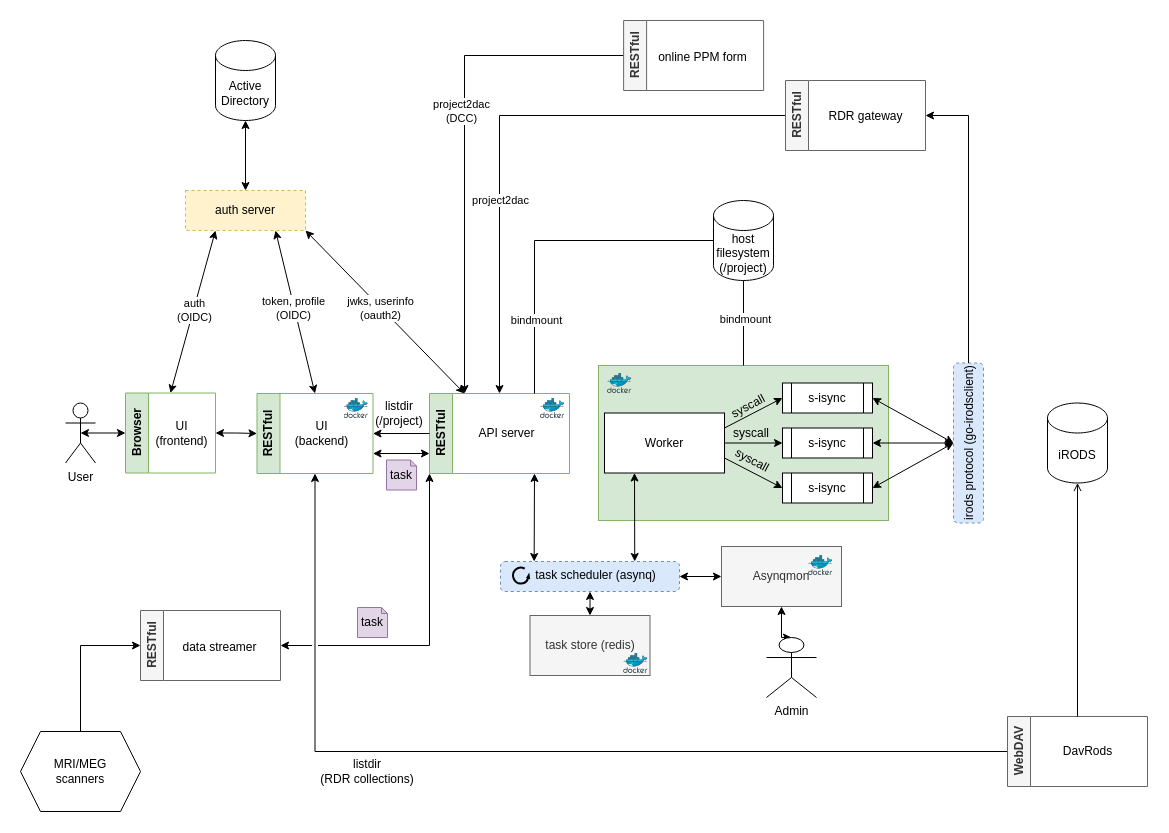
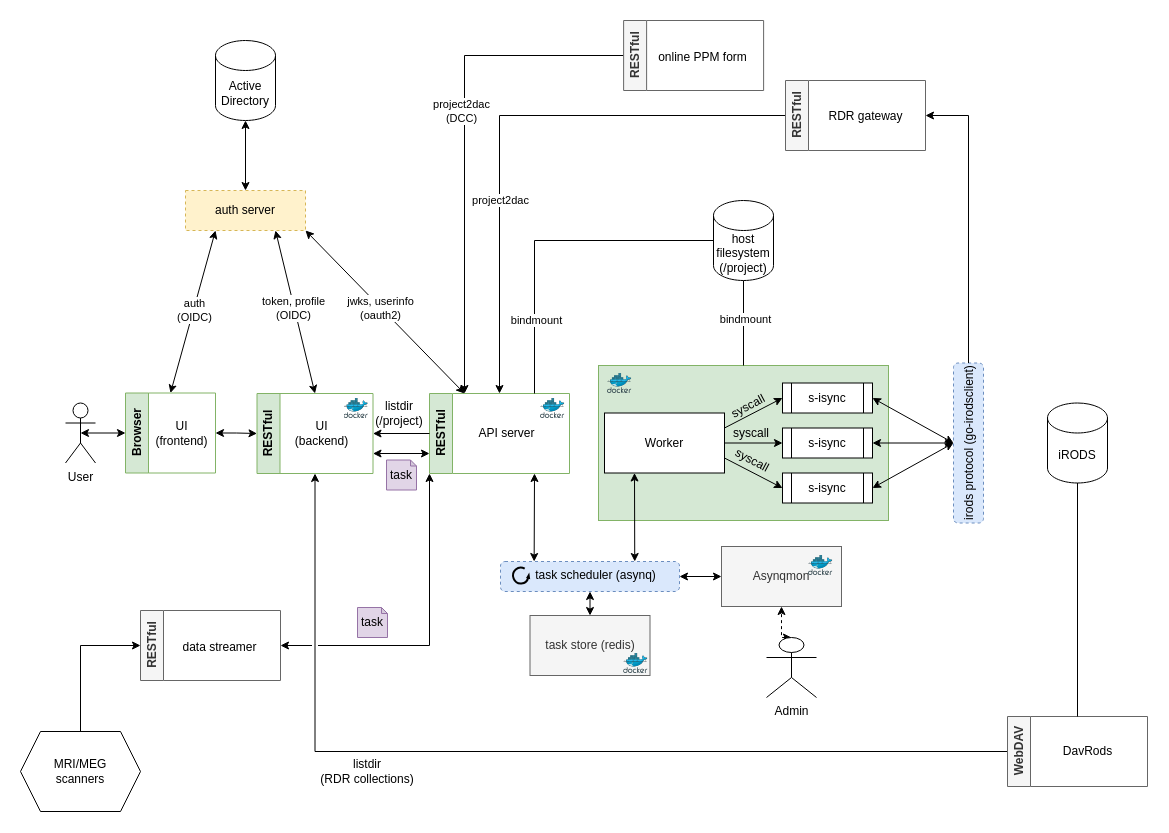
  <mxCell id="0" />
  <mxCell id="1" parent="0" />
  <mxCell id="2" value="task store (redis)" style="rounded=0;whiteSpace=wrap;html=1;fillColor=#f5f5f5;fontColor=#333333;strokeColor=#666666;" parent="1" vertex="1"><mxGeometry x="529.5" y="615" width="120" height="60" as="geometry" /></mxCell>
  <mxCell id="3" value="" style="rounded=0;whiteSpace=wrap;html=1;strokeWidth=1;fillColor=#d5e8d4;strokeColor=#82b366;" parent="1" vertex="1"><mxGeometry x="598" y="365" width="290" height="155" as="geometry" /></mxCell>
  <mxCell id="4" style="rounded=0;orthogonalLoop=1;jettySize=auto;html=1;exitX=0.75;exitY=1;exitDx=0;exitDy=0;entryX=0.188;entryY=0;entryDx=0;entryDy=0;startArrow=classic;startFill=1;entryPerimeter=0;strokeWidth=1;" parent="1" source="8" target="30" edge="1"><mxGeometry relative="1" as="geometry" /></mxCell>
  <mxCell id="5" style="edgeStyle=orthogonalEdgeStyle;rounded=0;orthogonalLoop=1;jettySize=auto;html=1;exitX=0.5;exitY=0;exitDx=0;exitDy=0;entryX=0;entryY=0.5;entryDx=0;entryDy=0;startArrow=classic;startFill=1;endArrow=none;endFill=0;" parent="1" source="8" target="49" edge="1"><mxGeometry relative="1" as="geometry" /></mxCell>
  <mxCell id="6" value="project2dac" style="edgeLabel;html=1;align=center;verticalAlign=middle;resizable=0;points=[];" parent="5" vertex="1" connectable="0"><mxGeometry x="-0.378" relative="1" as="geometry"><mxPoint y="-19" as="offset" /></mxGeometry></mxCell>
  <mxCell id="7" style="edgeStyle=orthogonalEdgeStyle;rounded=0;orthogonalLoop=1;jettySize=auto;html=1;exitX=0;exitY=0.75;exitDx=0;exitDy=0;entryX=1;entryY=0.75;entryDx=0;entryDy=0;startArrow=classic;startFill=1;" parent="1" source="8" target="37" edge="1"><mxGeometry relative="1" as="geometry" /></mxCell>
  <mxCell id="8" value="RESTful" style="swimlane;horizontal=0;whiteSpace=wrap;html=1;strokeWidth=1;fillColor=#d5e8d4;strokeColor=#82b366;fillStyle=auto;swimlaneFillColor=default;" parent="1" vertex="1"><mxGeometry x="429" y="393" width="140" height="80" as="geometry" /></mxCell>
  <mxCell id="9" value="API server" style="text;html=1;align=center;verticalAlign=middle;resizable=0;points=[];autosize=1;strokeColor=none;fillColor=none;strokeWidth=1;" parent="8" vertex="1"><mxGeometry x="37" y="25" width="80" height="30" as="geometry" /></mxCell>
  <mxCell id="10" value="" style="image;sketch=0;aspect=fixed;html=1;points=[];align=center;fontSize=12;image=img/lib/mscae/Docker.svg;strokeWidth=1;" parent="8" vertex="1"><mxGeometry x="111" y="5" width="24.39" height="20" as="geometry" /></mxCell>
  <mxCell id="11" style="rounded=0;orthogonalLoop=1;jettySize=auto;html=1;exitX=1;exitY=0.25;exitDx=0;exitDy=0;entryX=0;entryY=0.5;entryDx=0;entryDy=0;strokeWidth=1;" parent="1" source="14" target="16" edge="1"><mxGeometry relative="1" as="geometry" /></mxCell>
  <mxCell id="12" style="edgeStyle=orthogonalEdgeStyle;rounded=0;orthogonalLoop=1;jettySize=auto;html=1;exitX=1;exitY=0.5;exitDx=0;exitDy=0;strokeWidth=1;" parent="1" source="14" target="18" edge="1"><mxGeometry relative="1" as="geometry" /></mxCell>
  <mxCell id="13" style="rounded=0;orthogonalLoop=1;jettySize=auto;html=1;exitX=1;exitY=0.75;exitDx=0;exitDy=0;entryX=0;entryY=0.5;entryDx=0;entryDy=0;strokeWidth=1;" parent="1" source="14" target="20" edge="1"><mxGeometry relative="1" as="geometry" /></mxCell>
  <mxCell id="14" value="Worker" style="rounded=0;whiteSpace=wrap;html=1;strokeWidth=1;" parent="1" vertex="1"><mxGeometry x="604" y="412.5" width="120" height="60" as="geometry" /></mxCell>
  <mxCell id="15" style="rounded=0;orthogonalLoop=1;jettySize=auto;html=1;exitX=1;exitY=0.5;exitDx=0;exitDy=0;entryX=0.5;entryY=0;entryDx=0;entryDy=0;startArrow=classic;startFill=1;strokeWidth=1;" parent="1" source="16" target="31" edge="1"><mxGeometry relative="1" as="geometry" /></mxCell>
  <mxCell id="16" value="s-isync" style="shape=process;whiteSpace=wrap;html=1;backgroundOutline=1;strokeWidth=1;" parent="1" vertex="1"><mxGeometry x="782" y="382.5" width="90" height="30" as="geometry" /></mxCell>
  <mxCell id="17" style="rounded=0;orthogonalLoop=1;jettySize=auto;html=1;exitX=1;exitY=0.5;exitDx=0;exitDy=0;entryX=0.5;entryY=0;entryDx=0;entryDy=0;startArrow=classic;startFill=1;strokeWidth=1;" parent="1" source="18" target="31" edge="1"><mxGeometry relative="1" as="geometry" /></mxCell>
  <mxCell id="18" value="s-isync" style="shape=process;whiteSpace=wrap;html=1;backgroundOutline=1;strokeWidth=1;" parent="1" vertex="1"><mxGeometry x="782" y="427.5" width="90" height="30" as="geometry" /></mxCell>
  <mxCell id="19" style="rounded=0;orthogonalLoop=1;jettySize=auto;html=1;exitX=1;exitY=0.5;exitDx=0;exitDy=0;entryX=0.5;entryY=0;entryDx=0;entryDy=0;startArrow=classic;startFill=1;strokeWidth=1;" parent="1" source="20" target="31" edge="1"><mxGeometry relative="1" as="geometry" /></mxCell>
  <mxCell id="20" value="s-isync" style="shape=process;whiteSpace=wrap;html=1;backgroundOutline=1;strokeWidth=1;" parent="1" vertex="1"><mxGeometry x="782" y="472.5" width="90" height="30" as="geometry" /></mxCell>
  <mxCell id="21" value="iRODS" style="shape=cylinder3;whiteSpace=wrap;html=1;boundedLbl=1;backgroundOutline=1;size=15;strokeWidth=1;" parent="1" vertex="1"><mxGeometry x="1047" y="402.5" width="60" height="80" as="geometry" /></mxCell>
  <mxCell id="22" style="rounded=0;orthogonalLoop=1;jettySize=auto;html=1;exitX=0.75;exitY=0;exitDx=0;exitDy=0;entryX=0.25;entryY=1;entryDx=0;entryDy=0;startArrow=classic;startFill=1;strokeWidth=1;" parent="1" source="30" target="14" edge="1"><mxGeometry relative="1" as="geometry" /></mxCell>
  <mxCell id="23" value="" style="image;sketch=0;aspect=fixed;html=1;points=[];align=center;fontSize=12;image=img/lib/mscae/Docker.svg;strokeWidth=1;" parent="1" vertex="1"><mxGeometry x="623.11" y="653" width="24.39" height="20" as="geometry" /></mxCell>
  <mxCell id="24" value="" style="image;sketch=0;aspect=fixed;html=1;points=[];align=center;fontSize=12;image=img/lib/mscae/Docker.svg;strokeWidth=1;" parent="1" vertex="1"><mxGeometry x="607" y="373" width="24.39" height="20" as="geometry" /></mxCell>
  <mxCell id="25" value="syscall" style="text;html=1;align=center;verticalAlign=middle;whiteSpace=wrap;rounded=0;strokeWidth=1;" parent="1" vertex="1"><mxGeometry x="721" y="423" width="60" height="20" as="geometry" /></mxCell>
  <mxCell id="26" value="syscall" style="text;html=1;align=center;verticalAlign=middle;whiteSpace=wrap;rounded=0;rotation=28;strokeWidth=1;" parent="1" vertex="1"><mxGeometry x="722" y="450" width="60" height="20" as="geometry" /></mxCell>
  <mxCell id="27" value="syscall" style="text;html=1;align=center;verticalAlign=middle;whiteSpace=wrap;rounded=0;rotation=332;strokeWidth=1;" parent="1" vertex="1"><mxGeometry x="718" y="396" width="60" height="20" as="geometry" /></mxCell>
  <mxCell id="28" style="rounded=0;orthogonalLoop=1;jettySize=auto;html=1;exitX=0.5;exitY=1;exitDx=0;exitDy=0;startArrow=classic;startFill=1;" parent="1" source="30" target="2" edge="1"><mxGeometry relative="1" as="geometry" /></mxCell>
  <mxCell id="29" style="edgeStyle=orthogonalEdgeStyle;rounded=0;orthogonalLoop=1;jettySize=auto;html=1;exitX=1;exitY=0.5;exitDx=0;exitDy=0;entryX=0;entryY=0.5;entryDx=0;entryDy=0;startArrow=classic;startFill=1;" parent="1" source="30" target="69" edge="1"><mxGeometry relative="1" as="geometry" /></mxCell>
  <mxCell id="30" value="" style="rounded=1;whiteSpace=wrap;html=1;dashed=1;strokeWidth=1;fillColor=#dae8fc;strokeColor=#6c8ebf;" parent="1" vertex="1"><mxGeometry x="500" y="561" width="179" height="30" as="geometry" /></mxCell>
  <mxCell id="31" value="irods protocol (go-irodsclient)" style="rounded=1;whiteSpace=wrap;html=1;dashed=1;rotation=270;strokeWidth=1;fillColor=#dae8fc;strokeColor=#6c8ebf;" parent="1" vertex="1"><mxGeometry x="888" y="427.5" width="160" height="30" as="geometry" /></mxCell>
  <mxCell id="32" style="edgeStyle=orthogonalEdgeStyle;rounded=0;orthogonalLoop=1;jettySize=auto;html=1;exitX=0.5;exitY=1;exitDx=0;exitDy=0;exitPerimeter=0;endArrow=none;endFill=0;" parent="1" source="34" target="3" edge="1"><mxGeometry relative="1" as="geometry" /></mxCell>
  <mxCell id="33" value="bindmount" style="edgeLabel;html=1;align=center;verticalAlign=middle;resizable=0;points=[];" parent="32" vertex="1" connectable="0"><mxGeometry x="-0.115" y="1" relative="1" as="geometry"><mxPoint as="offset" /></mxGeometry></mxCell>
  <mxCell id="34" value="host filesystem&lt;div&gt;(/project)&lt;/div&gt;" style="shape=cylinder3;whiteSpace=wrap;html=1;boundedLbl=1;backgroundOutline=1;size=15;" parent="1" vertex="1"><mxGeometry x="713" y="200" width="60" height="80" as="geometry" /></mxCell>
  <mxCell id="35" value="" style="verticalLabelPosition=bottom;html=1;verticalAlign=top;strokeWidth=2;shape=mxgraph.lean_mapping.physical_pull;pointerEvents=1;aspect=fixed;" parent="1" vertex="1"><mxGeometry x="512.5" y="567" width="16" height="16" as="geometry" /></mxCell>
  <mxCell id="36" value="task scheduler (asynq)" style="text;html=1;align=center;verticalAlign=middle;whiteSpace=wrap;rounded=0;strokeWidth=1;" parent="1" vertex="1"><mxGeometry x="524.5" y="560" width="141" height="30" as="geometry" /></mxCell>
  <mxCell id="37" value="RESTful" style="swimlane;horizontal=0;whiteSpace=wrap;html=1;strokeWidth=1;fillColor=#d5e8d4;strokeColor=#82b366;fillStyle=auto;swimlaneFillColor=default;" parent="1" vertex="1"><mxGeometry x="256.5" y="393" width="116" height="80" as="geometry" /></mxCell>
  <mxCell id="38" value="UI&lt;div&gt;(backend)&lt;/div&gt;" style="text;html=1;align=center;verticalAlign=middle;resizable=0;points=[];autosize=1;strokeColor=none;fillColor=none;strokeWidth=1;" parent="37" vertex="1"><mxGeometry x="24" y="20" width="80" height="40" as="geometry" /></mxCell>
  <mxCell id="39" value="" style="image;sketch=0;aspect=fixed;html=1;points=[];align=center;fontSize=12;image=img/lib/mscae/Docker.svg;strokeWidth=1;" parent="37" vertex="1"><mxGeometry x="87" y="5" width="24.39" height="20" as="geometry" /></mxCell>
  <mxCell id="40" style="edgeStyle=orthogonalEdgeStyle;rounded=0;orthogonalLoop=1;jettySize=auto;html=1;exitX=1;exitY=0.5;exitDx=0;exitDy=0;entryX=0;entryY=0.5;entryDx=0;entryDy=0;startArrow=classic;startFill=1;" parent="1" source="41" target="37" edge="1"><mxGeometry relative="1" as="geometry" /></mxCell>
  <mxCell id="41" value="Browser" style="swimlane;horizontal=0;whiteSpace=wrap;html=1;strokeWidth=1;fillColor=#d5e8d4;strokeColor=#82b366;fillStyle=auto;swimlaneFillColor=default;startSize=23;" parent="1" vertex="1"><mxGeometry x="125" y="392.5" width="90" height="80" as="geometry" /></mxCell>
  <mxCell id="42" value="UI&lt;div&gt;(frontend)&lt;/div&gt;" style="text;html=1;align=center;verticalAlign=middle;resizable=0;points=[];autosize=1;strokeColor=none;fillColor=none;strokeWidth=1;" parent="41" vertex="1"><mxGeometry x="16" y="20" width="80" height="40" as="geometry" /></mxCell>
  <mxCell id="43" value="" style="endArrow=none;startArrow=classic;html=1;rounded=0;exitX=1;exitY=0.5;exitDx=0;exitDy=0;entryX=0;entryY=0.5;entryDx=0;entryDy=0;endFill=0;" parent="1" source="37" target="8" edge="1"><mxGeometry width="50" height="50" relative="1" as="geometry"><mxPoint x="395" y="510" as="sourcePoint" /><mxPoint x="445" y="460" as="targetPoint" /></mxGeometry></mxCell>
  <mxCell id="44" value="User" style="shape=umlActor;verticalLabelPosition=bottom;verticalAlign=top;html=1;outlineConnect=0;" parent="1" vertex="1"><mxGeometry x="65" y="402.5" width="30" height="60" as="geometry" /></mxCell>
  <mxCell id="45" value="" style="endArrow=classic;startArrow=classic;html=1;rounded=0;exitX=0.5;exitY=0.5;exitDx=0;exitDy=0;exitPerimeter=0;" parent="1" source="44" target="41" edge="1"><mxGeometry width="50" height="50" relative="1" as="geometry"><mxPoint x="395" y="510" as="sourcePoint" /><mxPoint x="445" y="460" as="targetPoint" /></mxGeometry></mxCell>
  <mxCell id="46" style="edgeStyle=orthogonalEdgeStyle;rounded=0;orthogonalLoop=1;jettySize=auto;html=1;exitX=0.75;exitY=0;exitDx=0;exitDy=0;entryX=0;entryY=0.5;entryDx=0;entryDy=0;entryPerimeter=0;endArrow=none;endFill=0;" parent="1" source="8" target="34" edge="1"><mxGeometry relative="1" as="geometry" /></mxCell>
  <mxCell id="47" value="bindmount" style="edgeLabel;html=1;align=center;verticalAlign=middle;resizable=0;points=[];" parent="46" vertex="1" connectable="0"><mxGeometry x="-0.523" y="-1" relative="1" as="geometry"><mxPoint y="5" as="offset" /></mxGeometry></mxCell>
  <mxCell id="48" style="edgeStyle=orthogonalEdgeStyle;rounded=0;orthogonalLoop=1;jettySize=auto;html=1;exitX=1;exitY=0.5;exitDx=0;exitDy=0;entryX=1;entryY=0.5;entryDx=0;entryDy=0;startArrow=classic;startFill=1;endArrow=none;endFill=0;" parent="1" source="49" target="31" edge="1"><mxGeometry relative="1" as="geometry" /></mxCell>
  <mxCell id="49" value="RESTful" style="swimlane;horizontal=0;whiteSpace=wrap;html=1;strokeWidth=1;fillColor=#f5f5f5;strokeColor=#666666;fillStyle=auto;swimlaneFillColor=default;fontColor=#333333;" parent="1" vertex="1"><mxGeometry x="785" y="80" width="140" height="70" as="geometry" /></mxCell>
  <mxCell id="50" value="RDR gateway" style="text;html=1;align=center;verticalAlign=middle;resizable=0;points=[];autosize=1;strokeColor=none;fillColor=none;strokeWidth=1;" parent="49" vertex="1"><mxGeometry x="30" y="21" width="100" height="30" as="geometry" /></mxCell>
  <mxCell id="51" style="edgeStyle=orthogonalEdgeStyle;rounded=0;orthogonalLoop=1;jettySize=auto;html=1;exitX=0;exitY=0.5;exitDx=0;exitDy=0;entryX=0.25;entryY=0;entryDx=0;entryDy=0;" parent="1" source="52" target="8" edge="1"><mxGeometry relative="1" as="geometry"><mxPoint x="475" y="390" as="targetPoint" /></mxGeometry></mxCell>
  <mxCell id="52" value="RESTful" style="swimlane;horizontal=0;whiteSpace=wrap;html=1;strokeWidth=1;fillColor=#f5f5f5;strokeColor=#666666;fillStyle=auto;swimlaneFillColor=default;direction=east;fontColor=#333333;" parent="1" vertex="1"><mxGeometry x="623.11" y="20" width="140" height="70" as="geometry"><mxRectangle x="284" y="20" width="40" height="80" as="alternateBounds" /></mxGeometry></mxCell>
  <mxCell id="53" value="online PPM form" style="text;html=1;align=center;verticalAlign=middle;resizable=0;points=[];autosize=1;strokeColor=none;fillColor=none;strokeWidth=1;" parent="52" vertex="1"><mxGeometry x="24" y="22" width="110" height="30" as="geometry" /></mxCell>
  <mxCell id="54" value="project2dac&lt;div&gt;(DCC)&lt;/div&gt;" style="edgeLabel;html=1;align=center;verticalAlign=middle;resizable=0;points=[];" parent="1" vertex="1" connectable="0"><mxGeometry x="443.39" y="100" as="geometry"><mxPoint x="17" y="10" as="offset" /></mxGeometry></mxCell>
  <mxCell id="55" value="task" style="shape=note;whiteSpace=wrap;html=1;backgroundOutline=1;darkOpacity=0.05;size=6;strokeWidth=1;fillColor=#e1d5e7;strokeColor=#9673a6;" parent="1" vertex="1"><mxGeometry x="386" y="459.5" width="30" height="30" as="geometry" /></mxCell>
  <mxCell id="56" value="listdir&lt;div&gt;(/project)&lt;/div&gt;" style="text;html=1;align=center;verticalAlign=middle;whiteSpace=wrap;rounded=0;" parent="1" vertex="1"><mxGeometry x="369" y="397.5" width="60" height="30" as="geometry" /></mxCell>
  <mxCell id="57" style="edgeStyle=orthogonalEdgeStyle;rounded=0;orthogonalLoop=1;jettySize=auto;html=1;exitX=0;exitY=0.5;exitDx=0;exitDy=0;entryX=0.5;entryY=1;entryDx=0;entryDy=0;" parent="1" source="58" target="37" edge="1"><mxGeometry relative="1" as="geometry" /></mxCell>
  <mxCell id="58" value="WebDAV" style="swimlane;horizontal=0;whiteSpace=wrap;html=1;strokeWidth=1;fillColor=#f5f5f5;strokeColor=#666666;fillStyle=auto;swimlaneFillColor=default;fontColor=#333333;rotation=0;" parent="1" vertex="1"><mxGeometry x="1007" y="716" width="140" height="70" as="geometry" /></mxCell>
  <mxCell id="59" value="DavRods" style="text;html=1;align=center;verticalAlign=middle;resizable=0;points=[];autosize=1;strokeColor=none;fillColor=none;strokeWidth=1;" parent="58" vertex="1"><mxGeometry x="45" y="20" width="70" height="30" as="geometry" /></mxCell>
- <mxCell id="60" value="" style="endArrow=open;html=1;rounded=0;entryX=0.5;entryY=1;entryDx=0;entryDy=0;entryPerimeter=0;exitX=0.5;exitY=0;exitDx=0;exitDy=0;" parent="1" source="58" target="21" edge="1"><mxGeometry width="50" height="50" relative="1" as="geometry"><mxPoint x="795" y="580" as="sourcePoint" /><mxPoint x="845" y="530" as="targetPoint" /></mxGeometry></mxCell>
+ <mxCell id="60" value="" style="endArrow=none;html=1;rounded=0;entryX=0.5;entryY=1;entryDx=0;entryDy=0;entryPerimeter=0;exitX=0.5;exitY=0;exitDx=0;exitDy=0;" parent="1" source="58" target="21" edge="1"><mxGeometry width="50" height="50" relative="1" as="geometry"><mxPoint x="795" y="580" as="sourcePoint" /><mxPoint x="845" y="530" as="targetPoint" /></mxGeometry></mxCell>
  <mxCell id="61" value="listdir&lt;div&gt;(RDR collections)&lt;/div&gt;" style="text;html=1;align=center;verticalAlign=middle;whiteSpace=wrap;rounded=0;" parent="1" vertex="1"><mxGeometry x="317" y="756" width="100" height="30" as="geometry" /></mxCell>
  <mxCell id="62" style="rounded=0;orthogonalLoop=1;jettySize=auto;html=1;exitX=0.75;exitY=1;exitDx=0;exitDy=0;entryX=0.5;entryY=0;entryDx=0;entryDy=0;startArrow=classic;startFill=1;" parent="1" source="66" target="37" edge="1"><mxGeometry relative="1" as="geometry" /></mxCell>
  <mxCell id="63" value="token, profile&lt;div&gt;(OIDC)&lt;/div&gt;" style="edgeLabel;html=1;align=center;verticalAlign=middle;resizable=0;points=[];" parent="62" vertex="1" connectable="0"><mxGeometry x="-0.042" y="-1" relative="1" as="geometry"><mxPoint as="offset" /></mxGeometry></mxCell>
  <mxCell id="64" style="rounded=0;orthogonalLoop=1;jettySize=auto;html=1;exitX=1;exitY=1;exitDx=0;exitDy=0;entryX=0.25;entryY=0;entryDx=0;entryDy=0;startArrow=classic;startFill=1;" parent="1" source="66" target="8" edge="1"><mxGeometry relative="1" as="geometry" /></mxCell>
  <mxCell id="65" value="jwks, userinfo&lt;div&gt;(oauth2)&lt;/div&gt;" style="edgeLabel;html=1;align=center;verticalAlign=middle;resizable=0;points=[];" parent="64" vertex="1" connectable="0"><mxGeometry x="-0.221" relative="1" as="geometry"><mxPoint x="12" y="14" as="offset" /></mxGeometry></mxCell>
  <mxCell id="66" value="auth server" style="rounded=0;whiteSpace=wrap;html=1;strokeWidth=1;fillColor=#fff2cc;strokeColor=#d6b656;dashed=1;" parent="1" vertex="1"><mxGeometry x="185" y="190" width="120" height="40" as="geometry" /></mxCell>
  <mxCell id="67" style="rounded=0;orthogonalLoop=1;jettySize=auto;html=1;exitX=0.5;exitY=0;exitDx=0;exitDy=0;entryX=0.25;entryY=1;entryDx=0;entryDy=0;startArrow=classic;startFill=1;" parent="1" source="41" target="66" edge="1"><mxGeometry relative="1" as="geometry" /></mxCell>
  <mxCell id="68" value="auth&lt;div&gt;(OIDC)&lt;/div&gt;" style="edgeLabel;html=1;align=center;verticalAlign=middle;resizable=0;points=[];" parent="67" vertex="1" connectable="0"><mxGeometry x="0.012" y="-1" relative="1" as="geometry"><mxPoint y="-1" as="offset" /></mxGeometry></mxCell>
  <mxCell id="69" value="Asynqmon" style="rounded=0;whiteSpace=wrap;html=1;strokeWidth=1;fillColor=#f5f5f5;fontColor=#333333;strokeColor=#666666;" parent="1" vertex="1"><mxGeometry x="721" y="546" width="120" height="60" as="geometry" /></mxCell>
  <mxCell id="70" value="" style="image;sketch=0;aspect=fixed;html=1;points=[];align=center;fontSize=12;image=img/lib/mscae/Docker.svg;strokeWidth=1;" parent="1" vertex="1"><mxGeometry x="808" y="555" width="24.39" height="20" as="geometry" /></mxCell>
- <mxCell id="71" style="edgeStyle=orthogonalEdgeStyle;rounded=0;orthogonalLoop=1;jettySize=auto;html=1;exitX=0.5;exitY=0;exitDx=0;exitDy=0;exitPerimeter=0;entryX=0.5;entryY=1;entryDx=0;entryDy=0;startArrow=classic;startFill=1;" parent="1" source="72" target="69" edge="1"><mxGeometry relative="1" as="geometry"><Array as="points" /></mxGeometry></mxCell>
+ <mxCell id="71" style="edgeStyle=orthogonalEdgeStyle;rounded=0;orthogonalLoop=1;jettySize=auto;html=1;exitX=0.5;exitY=0;exitDx=0;exitDy=0;exitPerimeter=0;entryX=0.5;entryY=1;entryDx=0;entryDy=0;startArrow=classic;startFill=1;dashed=1;" parent="1" source="72" target="69" edge="1"><mxGeometry relative="1" as="geometry"><Array as="points" /></mxGeometry></mxCell>
  <mxCell id="72" value="Admin" style="shape=umlActor;verticalLabelPosition=bottom;verticalAlign=top;html=1;outlineConnect=0;" parent="1" vertex="1"><mxGeometry x="766" y="637" width="50" height="60" as="geometry" /></mxCell>
  <mxCell id="73" value="RESTful" style="swimlane;horizontal=0;whiteSpace=wrap;html=1;strokeWidth=1;fillColor=#f5f5f5;strokeColor=#666666;fillStyle=auto;swimlaneFillColor=default;direction=east;fontColor=#333333;" vertex="1" parent="1"><mxGeometry x="140" y="610" width="140" height="70" as="geometry"><mxRectangle x="284" y="20" width="40" height="80" as="alternateBounds" /></mxGeometry></mxCell>
  <mxCell id="74" value="data streamer" style="text;html=1;align=center;verticalAlign=middle;resizable=0;points=[];autosize=1;strokeColor=none;fillColor=none;strokeWidth=1;" vertex="1" parent="73"><mxGeometry x="29" y="22" width="100" height="30" as="geometry" /></mxCell>
  <mxCell id="75" value="" style="endArrow=classic;startArrow=classic;html=1;rounded=0;entryX=1;entryY=0.5;entryDx=0;entryDy=0;exitX=0;exitY=1;exitDx=0;exitDy=0;edgeStyle=orthogonalEdgeStyle;jumpStyle=gap;" edge="1" parent="1" source="8" target="73"><mxGeometry width="50" height="50" relative="1" as="geometry"><mxPoint x="440" y="360" as="sourcePoint" /><mxPoint x="490" y="310" as="targetPoint" /></mxGeometry></mxCell>
  <mxCell id="76" value="task" style="shape=note;whiteSpace=wrap;html=1;backgroundOutline=1;darkOpacity=0.05;size=6;strokeWidth=1;fillColor=#e1d5e7;strokeColor=#9673a6;" vertex="1" parent="1"><mxGeometry x="357" y="607" width="30" height="30" as="geometry" /></mxCell>
  <mxCell id="77" style="edgeStyle=orthogonalEdgeStyle;rounded=0;orthogonalLoop=1;jettySize=auto;html=1;exitX=0.5;exitY=0;exitDx=0;exitDy=0;entryX=0;entryY=0.5;entryDx=0;entryDy=0;" edge="1" parent="1" source="78" target="73"><mxGeometry relative="1" as="geometry" /></mxCell>
  <mxCell id="78" value="MRI/MEG&lt;div&gt;scanners&lt;/div&gt;" style="shape=hexagon;perimeter=hexagonPerimeter2;whiteSpace=wrap;html=1;fixedSize=1;" vertex="1" parent="1"><mxGeometry x="20" y="731" width="120" height="80" as="geometry" /></mxCell>
  <mxCell id="79" value="Active&lt;div&gt;Directory&lt;/div&gt;" style="shape=cylinder3;whiteSpace=wrap;html=1;boundedLbl=1;backgroundOutline=1;size=15;" vertex="1" parent="1"><mxGeometry x="215" y="40" width="60" height="80" as="geometry" /></mxCell>
  <mxCell id="80" value="" style="endArrow=classic;startArrow=classic;html=1;rounded=0;entryX=0.5;entryY=1;entryDx=0;entryDy=0;entryPerimeter=0;exitX=0.5;exitY=0;exitDx=0;exitDy=0;" edge="1" parent="1" source="66" target="79"><mxGeometry width="50" height="50" relative="1" as="geometry"><mxPoint x="470" y="310" as="sourcePoint" /><mxPoint x="520" y="260" as="targetPoint" /></mxGeometry></mxCell>
